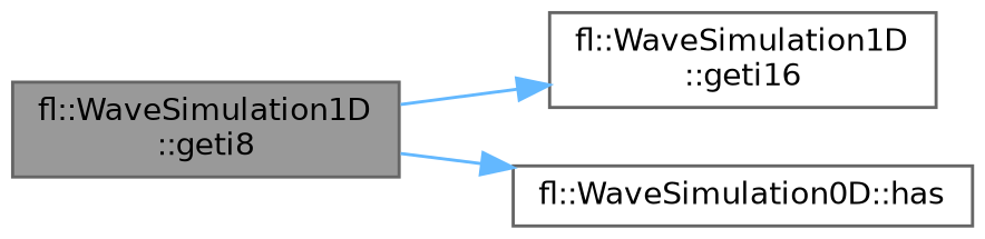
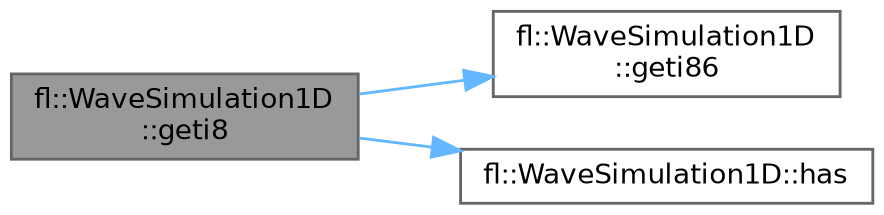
  digraph {
    rankdir=LR
    node [color=grey40 fillcolor=white fontname=Helvetica fontsize=10 shape=box style=filled]
    edge [color=steelblue1 fontname=Helvetica fontsize=10 labelfontname=Helvetica labelfontsize=10 style=solid]
    n1 [color=gray40 fillcolor=grey60 fontcolor=black height=0.2 label="fl::WaveSimulation1D\l::geti8" width=0.4]
-   n2 [height=0.2 label="fl::WaveSimulation1D\l::geti16" width=0.4]
-   n3 [height=0.2 label="fl::WaveSimulation0D::has" width=0.4]
+   n2 [height=0.2 label="fl::WaveSimulation1D\l::geti86" width=0.4]
+   n3 [height=0.2 label="fl::WaveSimulation1D::has" width=0.4]
    n1 -> n2
    n1 -> n3
  }
